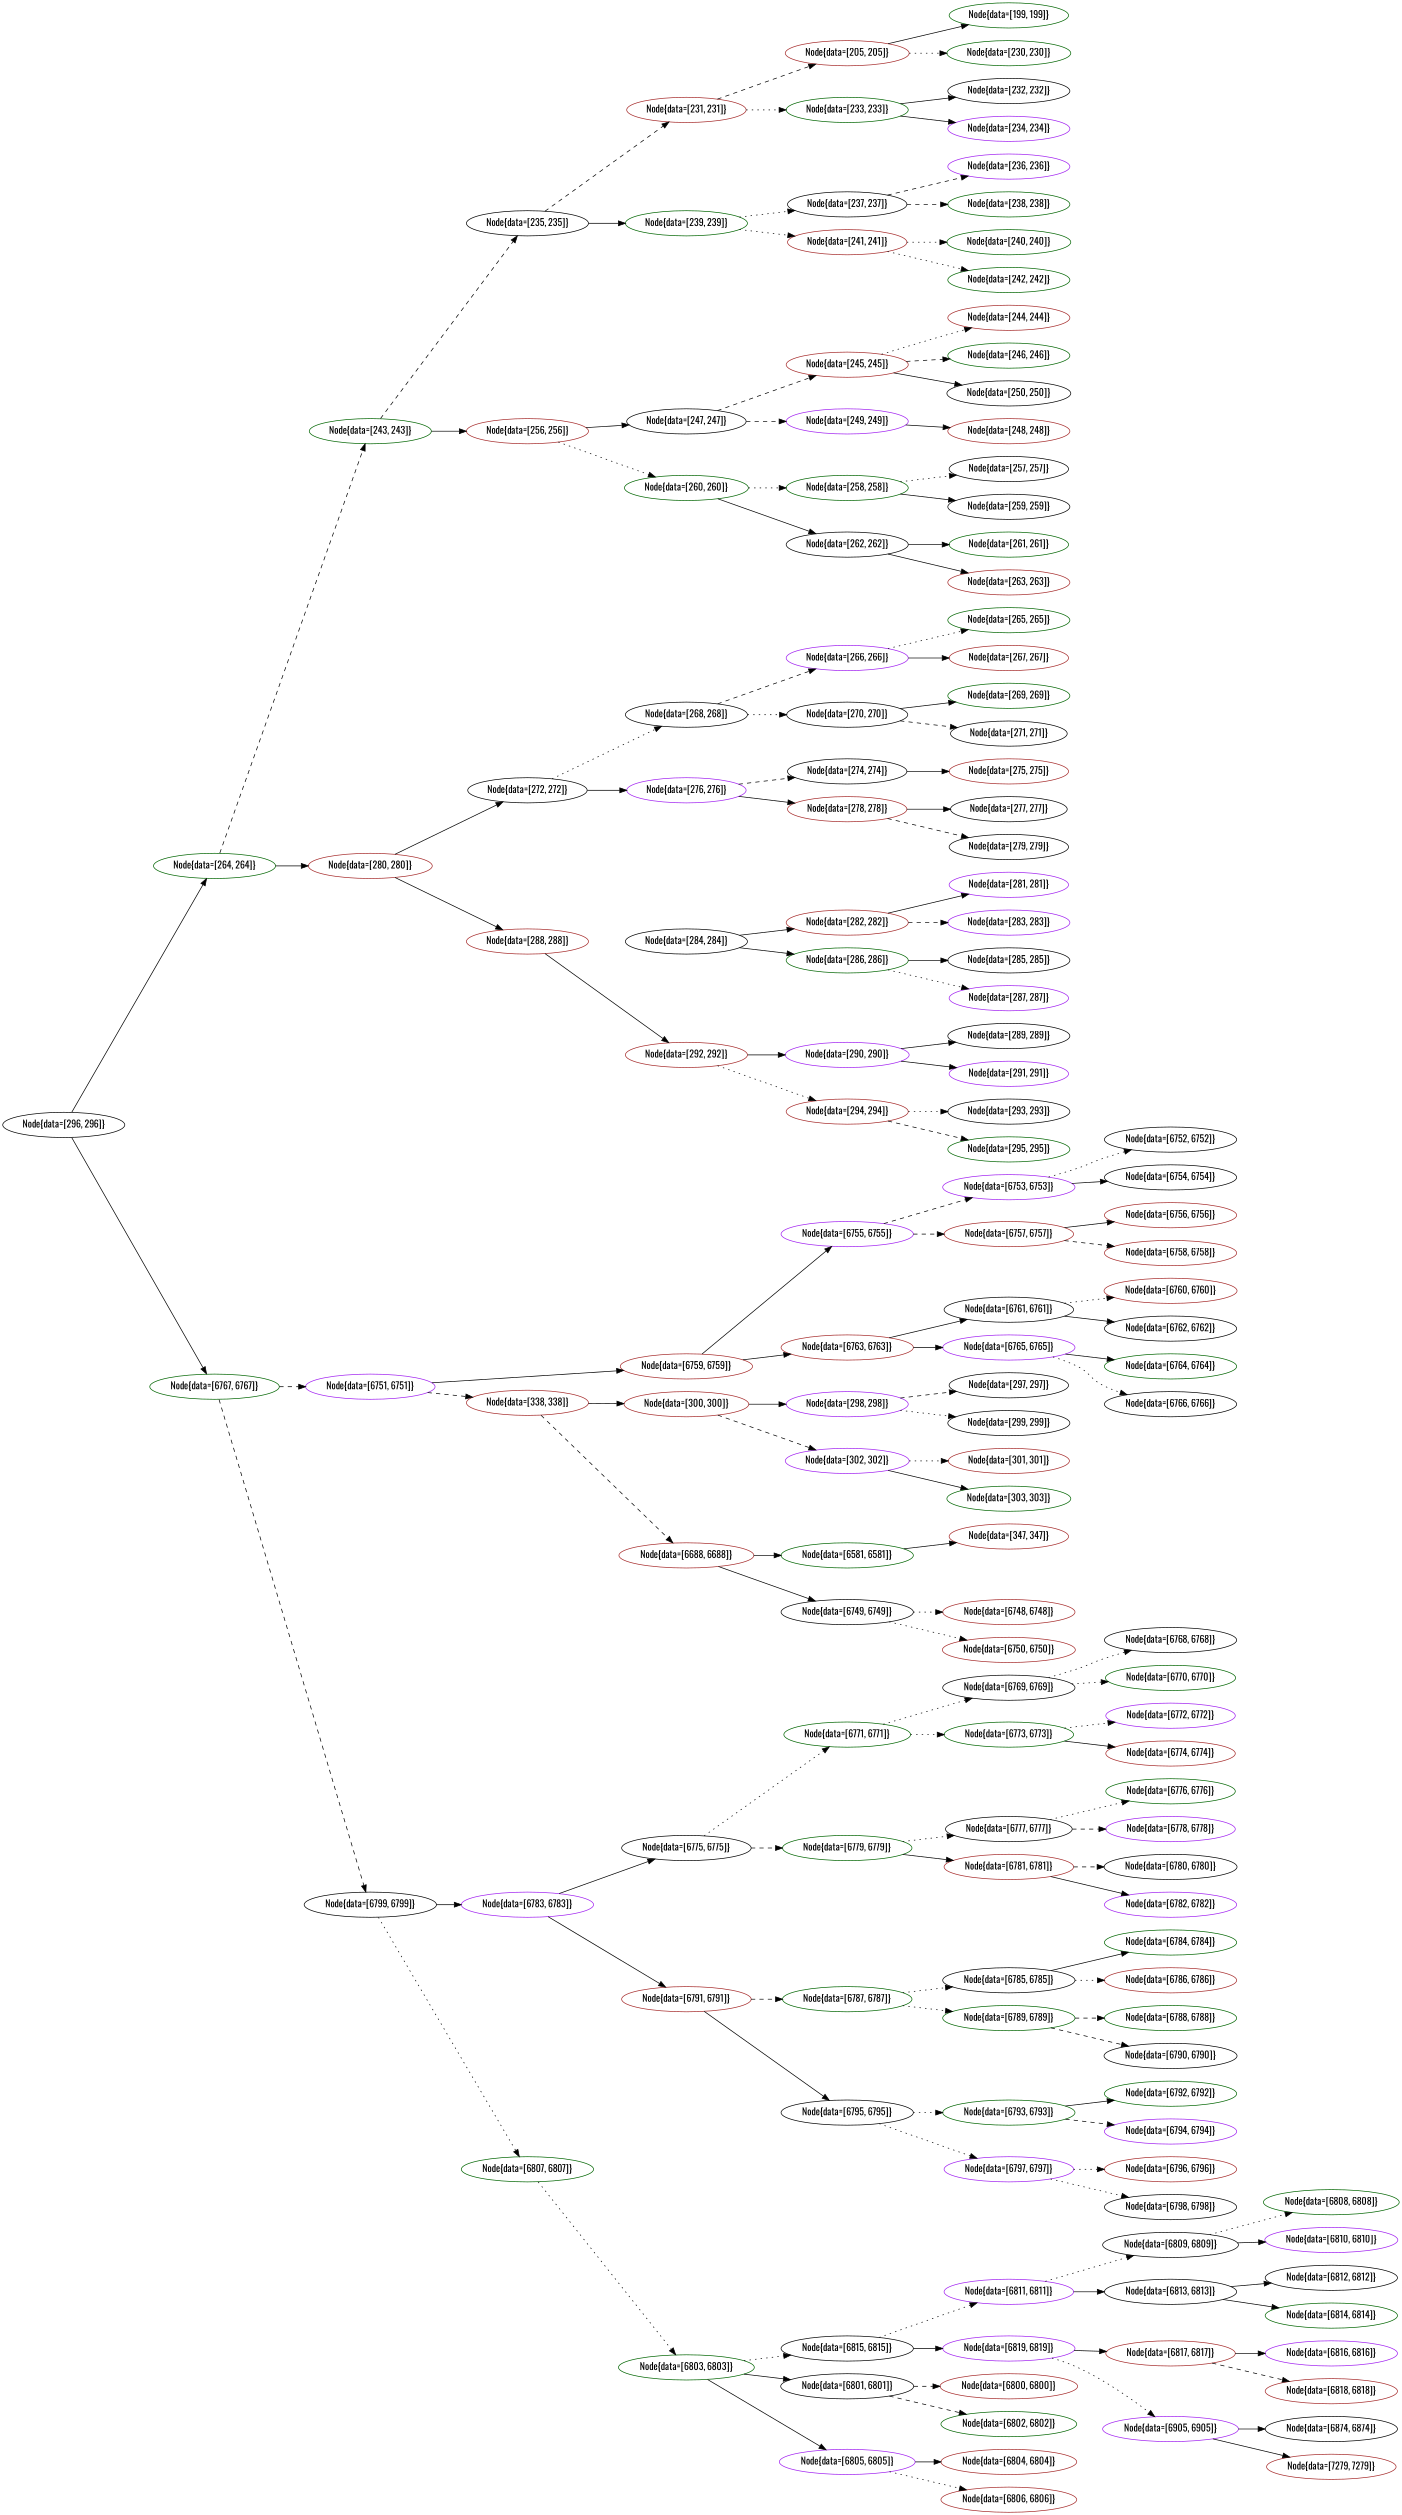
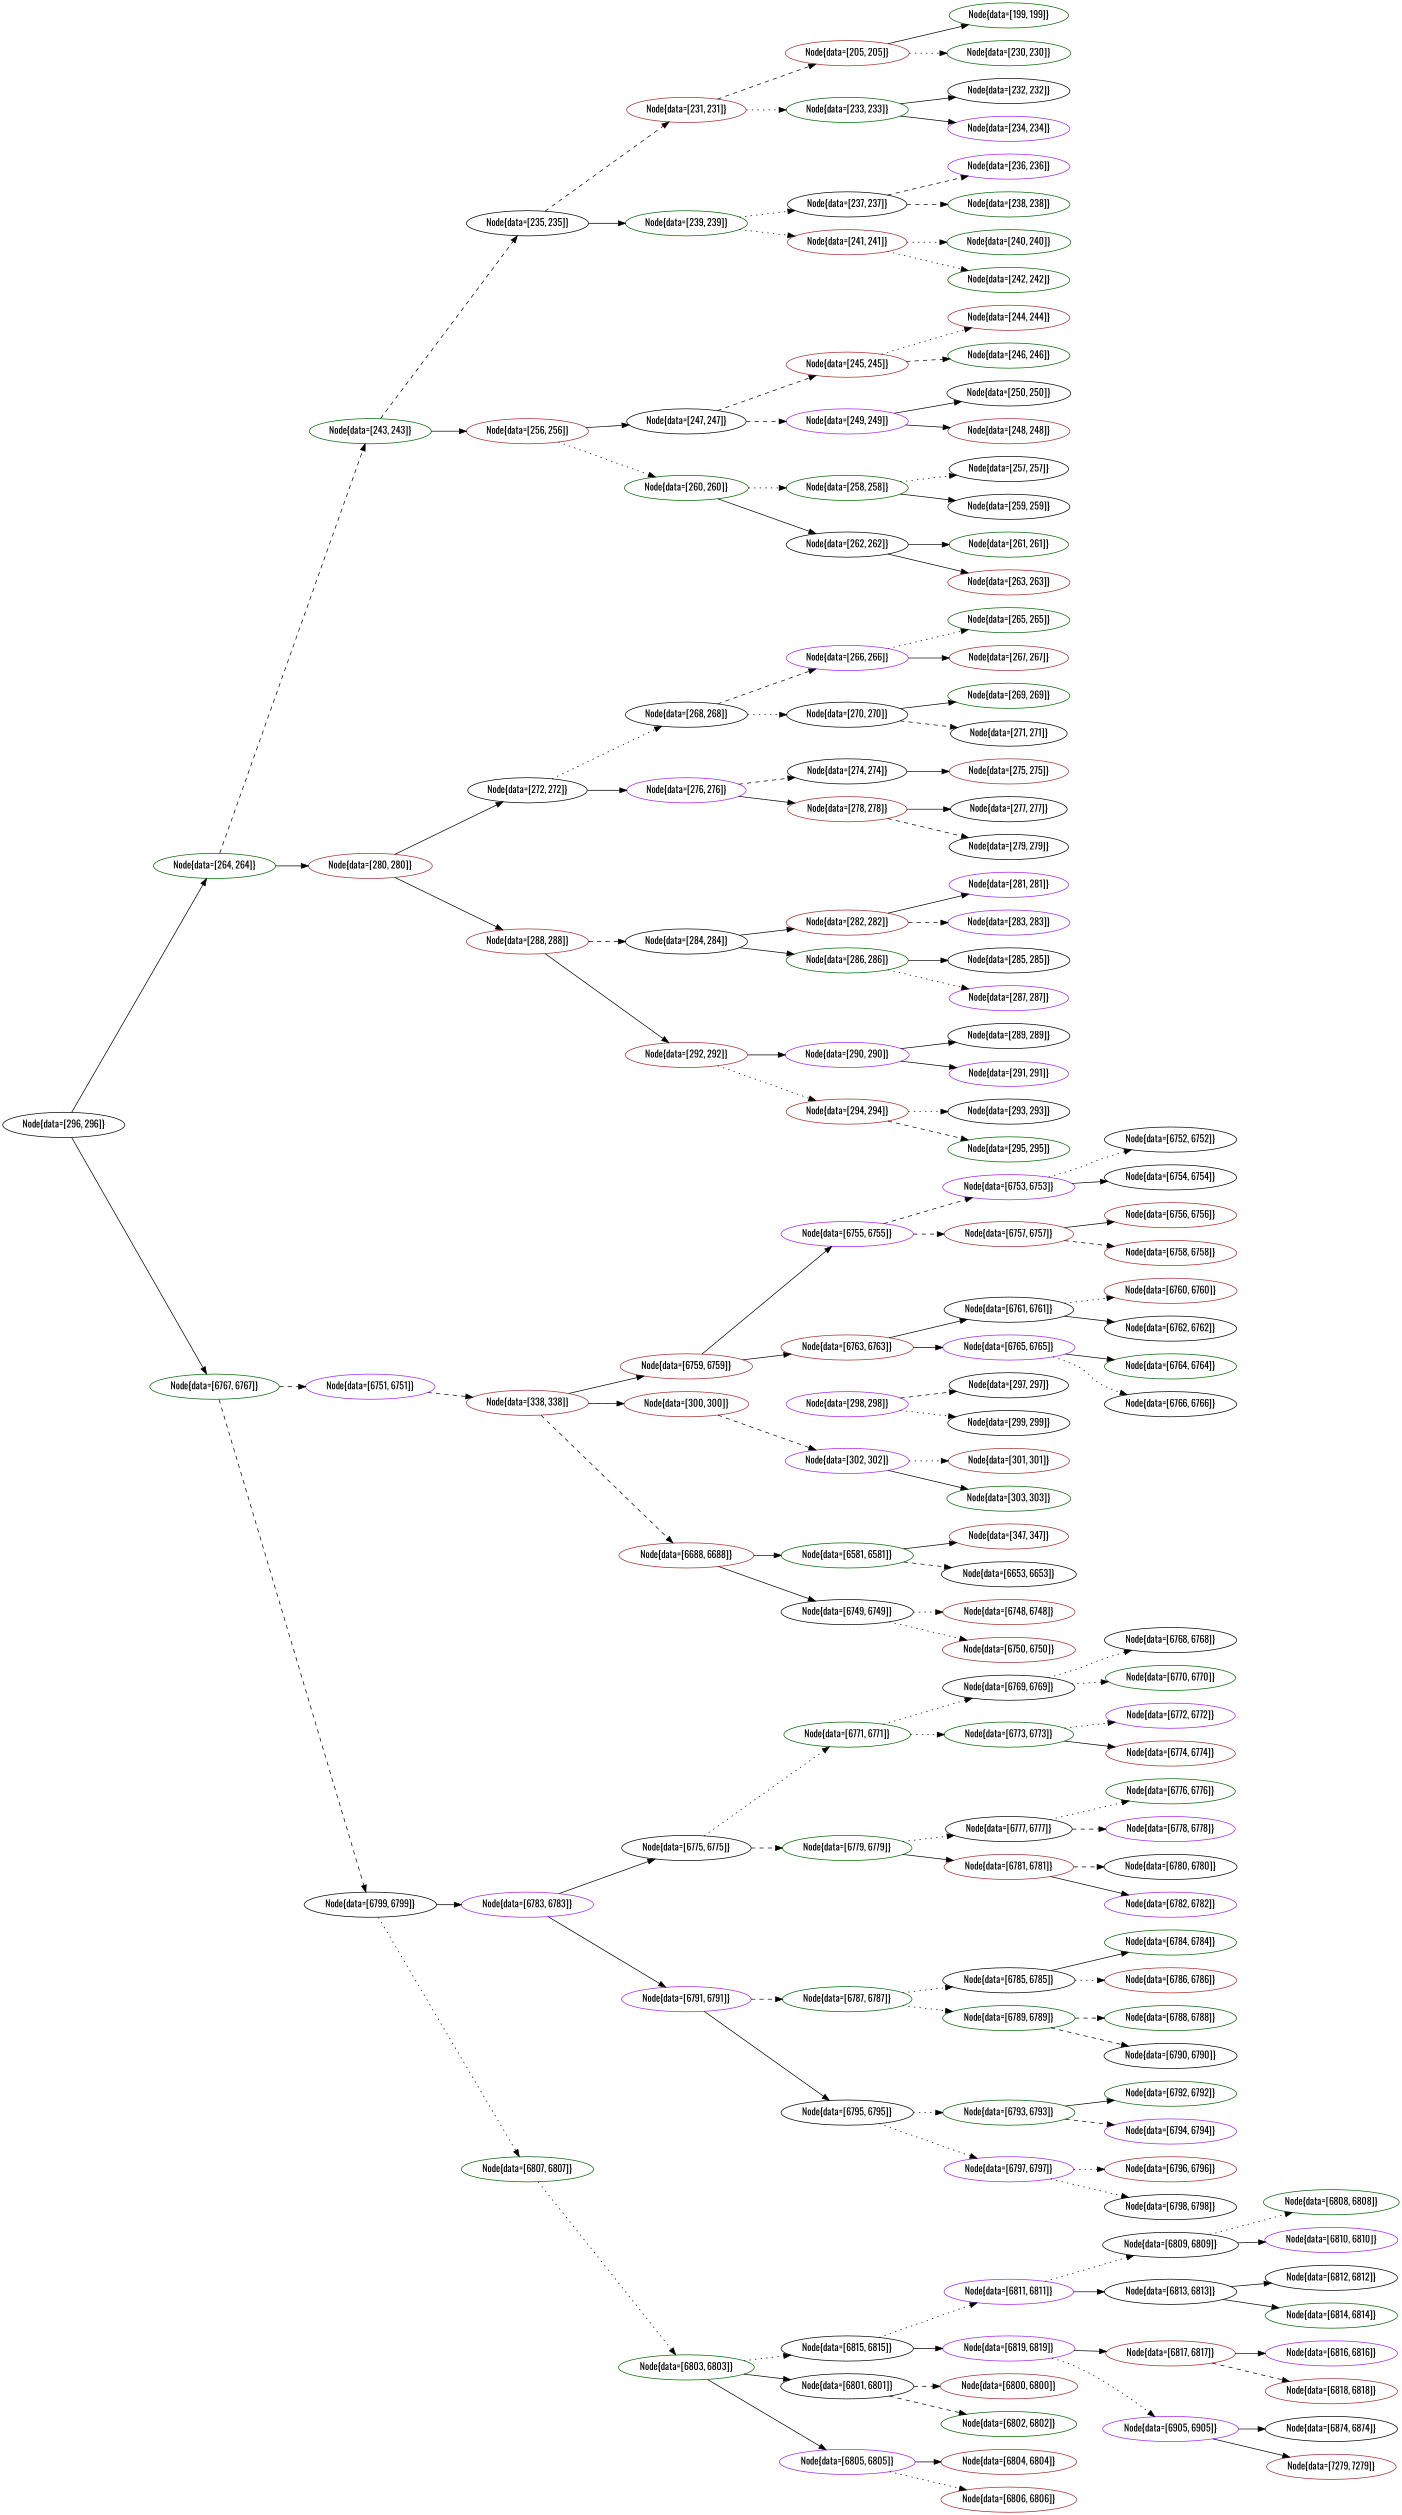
  digraph {
    fontname=Oswald
    rankdir=LR
    node [color=black fontname=Oswald]
    edge [fontname=Oswald style=solid]
    n1 [label="Node{data=[296, 296]}"]
    n2 [color=darkgreen label="Node{data=[264, 264]}"]
    n3 [color=darkgreen label="Node{data=[6767, 6767]}"]
    n4 [color=darkgreen label="Node{data=[243, 243]}"]
    n5 [color=brown label="Node{data=[280, 280]}"]
    n6 [color=purple label="Node{data=[6751, 6751]}"]
    n7 [label="Node{data=[6799, 6799]}"]
    n8 [label="Node{data=[235, 235]}"]
    n9 [color=brown label="Node{data=[256, 256]}"]
    n10 [label="Node{data=[272, 272]}"]
    n11 [color=brown label="Node{data=[288, 288]}"]
    n12 [color=brown label="Node{data=[231, 231]}"]
    n13 [color=darkgreen label="Node{data=[239, 239]}"]
    n14 [label="Node{data=[247, 247]}"]
    n15 [color=darkgreen label="Node{data=[260, 260]}"]
    n16 [color=brown label="Node{data=[205, 205]}"]
    n17 [color=darkgreen label="Node{data=[233, 233]}"]
    n18 [label="Node{data=[237, 237]}"]
    n19 [color=brown label="Node{data=[241, 241]}"]
    n20 [color=darkgreen label="Node{data=[199, 199]}"]
    n21 [color=darkgreen label="Node{data=[230, 230]}"]
    n22 [label="Node{data=[232, 232]}"]
    n23 [color=purple label="Node{data=[234, 234]}"]
    n24 [color=purple label="Node{data=[236, 236]}"]
    n25 [color=darkgreen label="Node{data=[238, 238]}"]
    n26 [color=darkgreen label="Node{data=[240, 240]}"]
    n27 [color=darkgreen label="Node{data=[242, 242]}"]
    n28 [color=brown label="Node{data=[245, 245]}"]
    n29 [color=purple label="Node{data=[249, 249]}"]
    n30 [color=darkgreen label="Node{data=[258, 258]}"]
    n31 [label="Node{data=[262, 262]}"]
    n32 [color=brown label="Node{data=[244, 244]}"]
    n33 [color=darkgreen label="Node{data=[246, 246]}"]
    n34 [color=brown label="Node{data=[248, 248]}"]
    n35 [label="Node{data=[250, 250]}"]
    n36 [label="Node{data=[257, 257]}"]
    n37 [label="Node{data=[259, 259]}"]
    n38 [color=darkgreen label="Node{data=[261, 261]}"]
    n39 [color=brown label="Node{data=[263, 263]}"]
    n40 [label="Node{data=[268, 268]}"]
    n41 [color=purple label="Node{data=[276, 276]}"]
    n42 [label="Node{data=[284, 284]}"]
    n43 [color=brown label="Node{data=[292, 292]}"]
    n44 [color=purple label="Node{data=[266, 266]}"]
    n45 [label="Node{data=[270, 270]}"]
    n46 [label="Node{data=[274, 274]}"]
    n47 [color=brown label="Node{data=[278, 278]}"]
    n48 [color=darkgreen label="Node{data=[265, 265]}"]
    n49 [color=brown label="Node{data=[267, 267]}"]
    n50 [color=darkgreen label="Node{data=[269, 269]}"]
    n51 [label="Node{data=[271, 271]}"]
    n52 [color=brown label="Node{data=[275, 275]}"]
    n53 [label="Node{data=[277, 277]}"]
    n54 [label="Node{data=[279, 279]}"]
    n55 [color=brown label="Node{data=[282, 282]}"]
    n56 [color=darkgreen label="Node{data=[286, 286]}"]
    n57 [color=purple label="Node{data=[290, 290]}"]
    n58 [color=brown label="Node{data=[294, 294]}"]
    n59 [color=purple label="Node{data=[281, 281]}"]
    n60 [color=purple label="Node{data=[283, 283]}"]
    n61 [label="Node{data=[285, 285]}"]
    n62 [color=purple label="Node{data=[287, 287]}"]
    n63 [label="Node{data=[289, 289]}"]
    n64 [color=purple label="Node{data=[291, 291]}"]
    n65 [label="Node{data=[293, 293]}"]
    n66 [color=darkgreen label="Node{data=[295, 295]}"]
    n67 [color=brown label="Node{data=[338, 338]}"]
    n68 [color=brown label="Node{data=[6759, 6759]}"]
    n69 [color=purple label="Node{data=[6783, 6783]}"]
    n70 [color=darkgreen label="Node{data=[6807, 6807]}"]
    n71 [color=brown label="Node{data=[300, 300]}"]
    n72 [color=brown label="Node{data=[6688, 6688]}"]
    n73 [color=purple label="Node{data=[6755, 6755]}"]
    n74 [color=brown label="Node{data=[6763, 6763]}"]
    n75 [color=purple label="Node{data=[298, 298]}"]
    n76 [color=purple label="Node{data=[302, 302]}"]
    n77 [color=darkgreen label="Node{data=[6581, 6581]}"]
    n78 [label="Node{data=[6749, 6749]}"]
    n79 [label="Node{data=[297, 297]}"]
    n80 [label="Node{data=[299, 299]}"]
    n81 [color=brown label="Node{data=[301, 301]}"]
    n82 [color=darkgreen label="Node{data=[303, 303]}"]
    n83 [color=brown label="Node{data=[347, 347]}"]
+   n84 [label="Node{data=[6653, 6653]}"]
    n85 [color=brown label="Node{data=[6748, 6748]}"]
    n86 [color=brown label="Node{data=[6750, 6750]}"]
    n87 [color=purple label="Node{data=[6753, 6753]}"]
    n88 [color=brown label="Node{data=[6757, 6757]}"]
    n89 [label="Node{data=[6761, 6761]}"]
    n90 [color=purple label="Node{data=[6765, 6765]}"]
    n91 [label="Node{data=[6752, 6752]}"]
    n92 [label="Node{data=[6754, 6754]}"]
    n93 [color=brown label="Node{data=[6756, 6756]}"]
    n94 [color=brown label="Node{data=[6758, 6758]}"]
    n95 [color=brown label="Node{data=[6760, 6760]}"]
    n96 [label="Node{data=[6762, 6762]}"]
    n97 [color=darkgreen label="Node{data=[6764, 6764]}"]
    n98 [label="Node{data=[6766, 6766]}"]
    n99 [label="Node{data=[6775, 6775]}"]
-   n100 [color=brown label="Node{data=[6791, 6791]}"]
+   n100 [color=purple label="Node{data=[6791, 6791]}"]
    n101 [color=darkgreen label="Node{data=[6803, 6803]}"]
    n102 [color=darkgreen label="Node{data=[6771, 6771]}"]
    n103 [color=darkgreen label="Node{data=[6779, 6779]}"]
    n104 [color=darkgreen label="Node{data=[6787, 6787]}"]
    n105 [label="Node{data=[6795, 6795]}"]
    n106 [label="Node{data=[6769, 6769]}"]
    n107 [color=darkgreen label="Node{data=[6773, 6773]}"]
    n108 [label="Node{data=[6777, 6777]}"]
    n109 [color=brown label="Node{data=[6781, 6781]}"]
    n110 [label="Node{data=[6768, 6768]}"]
    n111 [color=darkgreen label="Node{data=[6770, 6770]}"]
    n112 [color=purple label="Node{data=[6772, 6772]}"]
    n113 [color=brown label="Node{data=[6774, 6774]}"]
    n114 [color=darkgreen label="Node{data=[6776, 6776]}"]
    n115 [color=purple label="Node{data=[6778, 6778]}"]
    n116 [label="Node{data=[6780, 6780]}"]
    n117 [color=purple label="Node{data=[6782, 6782]}"]
    n118 [label="Node{data=[6785, 6785]}"]
    n119 [color=darkgreen label="Node{data=[6789, 6789]}"]
    n120 [color=darkgreen label="Node{data=[6793, 6793]}"]
    n121 [color=purple label="Node{data=[6797, 6797]}"]
    n122 [color=darkgreen label="Node{data=[6784, 6784]}"]
    n123 [color=brown label="Node{data=[6786, 6786]}"]
    n124 [color=darkgreen label="Node{data=[6788, 6788]}"]
    n125 [label="Node{data=[6790, 6790]}"]
    n126 [color=darkgreen label="Node{data=[6792, 6792]}"]
    n127 [color=purple label="Node{data=[6794, 6794]}"]
    n128 [color=brown label="Node{data=[6796, 6796]}"]
    n129 [label="Node{data=[6798, 6798]}"]
    n130 [label="Node{data=[6815, 6815]}"]
    n131 [label="Node{data=[6801, 6801]}"]
    n132 [color=purple label="Node{data=[6805, 6805]}"]
    n133 [color=purple label="Node{data=[6811, 6811]}"]
    n134 [color=purple label="Node{data=[6819, 6819]}"]
    n135 [color=brown label="Node{data=[6800, 6800]}"]
    n136 [color=darkgreen label="Node{data=[6802, 6802]}"]
    n137 [color=brown label="Node{data=[6804, 6804]}"]
    n138 [color=brown label="Node{data=[6806, 6806]}"]
    n139 [label="Node{data=[6809, 6809]}"]
    n140 [label="Node{data=[6813, 6813]}"]
    n141 [color=brown label="Node{data=[6817, 6817]}"]
    n142 [color=purple label="Node{data=[6905, 6905]}"]
    n143 [color=darkgreen label="Node{data=[6808, 6808]}"]
    n144 [color=purple label="Node{data=[6810, 6810]}"]
    n145 [label="Node{data=[6812, 6812]}"]
    n146 [color=darkgreen label="Node{data=[6814, 6814]}"]
    n147 [color=purple label="Node{data=[6816, 6816]}"]
    n148 [color=brown label="Node{data=[6818, 6818]}"]
    n149 [label="Node{data=[6874, 6874]}"]
    n150 [color=brown label="Node{data=[7279, 7279]}"]
    n1 -> n2
    n1 -> n3
    n2 -> n4 [style=dashed]
    n2 -> n5
    n3 -> n6 [style=dashed]
    n3 -> n7 [style=dashed]
    n4 -> n8 [style=dashed]
    n4 -> n9
    n5 -> n10
    n5 -> n11
    n6 -> n67 [style=dashed]
-   n6 -> n68
+   n67 -> n68
    n7 -> n69
    n7 -> n70 [style=dotted]
    n8 -> n12 [style=dashed]
    n8 -> n13
    n9 -> n14
    n9 -> n15 [style=dotted]
    n10 -> n40 [style=dotted]
    n10 -> n41
+   n11 -> n42 [style=dashed]
    n11 -> n43
    n12 -> n16 [style=dashed]
    n12 -> n17 [style=dotted]
    n13 -> n18 [style=dotted]
    n13 -> n19 [style=dotted]
    n14 -> n28 [style=dashed]
    n14 -> n29 [style=dashed]
    n15 -> n30 [style=dotted]
    n15 -> n31
    n16 -> n20
    n16 -> n21 [style=dotted]
    n17 -> n22
    n17 -> n23
    n18 -> n24 [style=dashed]
    n18 -> n25 [style=dashed]
    n19 -> n26 [style=dotted]
    n19 -> n27 [style=dotted]
    n28 -> n32 [style=dotted]
    n28 -> n33 [style=dashed]
    n29 -> n34
-   n28 -> n35
+   n29 -> n35
    n30 -> n36 [style=dotted]
    n30 -> n37
    n31 -> n38
    n31 -> n39
    n40 -> n44 [style=dashed]
    n40 -> n45 [style=dotted]
    n41 -> n46 [style=dashed]
    n41 -> n47
    n42 -> n55
    n42 -> n56
    n43 -> n57
    n43 -> n58 [style=dotted]
    n44 -> n48 [style=dotted]
    n44 -> n49
    n45 -> n50
    n45 -> n51 [style=dashed]
    n46 -> n52
    n47 -> n53
    n47 -> n54 [style=dashed]
    n55 -> n59
    n55 -> n60 [style=dashed]
    n56 -> n61
    n56 -> n62 [style=dotted]
    n57 -> n63
    n57 -> n64
    n58 -> n65 [style=dotted]
    n58 -> n66 [style=dashed]
    n67 -> n71
    n67 -> n72 [style=dashed]
    n68 -> n73
    n68 -> n74
    n69 -> n99
    n69 -> n100
    n70 -> n101 [style=dotted]
-   n71 -> n75
    n71 -> n76 [style=dashed]
    n72 -> n77
    n72 -> n78
    n73 -> n87 [style=dashed]
    n73 -> n88 [style=dashed]
    n74 -> n89
    n74 -> n90
    n75 -> n79 [style=dashed]
    n75 -> n80 [style=dotted]
    n76 -> n81 [style=dotted]
    n76 -> n82
    n77 -> n83
+   n77 -> n84 [style=dashed]
    n78 -> n85 [style=dotted]
    n78 -> n86 [style=dotted]
    n87 -> n91 [style=dotted]
    n87 -> n92
    n88 -> n93
    n88 -> n94 [style=dashed]
    n89 -> n95 [style=dotted]
    n89 -> n96
    n90 -> n97
    n90 -> n98 [style=dotted]
    n99 -> n102 [style=dotted]
    n99 -> n103 [style=dashed]
    n100 -> n104 [style=dashed]
    n100 -> n105
    n101 -> n130 [style=dotted]
    n101 -> n131
    n101 -> n132
    n102 -> n106 [style=dotted]
    n102 -> n107 [style=dotted]
    n103 -> n108 [style=dotted]
    n103 -> n109
    n104 -> n118 [style=dotted]
    n104 -> n119 [style=dotted]
    n105 -> n120 [style=dotted]
    n105 -> n121 [style=dotted]
    n106 -> n110 [style=dotted]
    n106 -> n111 [style=dotted]
    n107 -> n112 [style=dotted]
    n107 -> n113
    n108 -> n114 [style=dotted]
    n108 -> n115 [style=dashed]
    n109 -> n116 [style=dashed]
    n109 -> n117
    n118 -> n122
    n118 -> n123 [style=dotted]
    n119 -> n124 [style=dashed]
    n119 -> n125 [style=dashed]
    n120 -> n126
    n120 -> n127 [style=dashed]
    n121 -> n128 [style=dotted]
    n121 -> n129 [style=dotted]
    n130 -> n133 [style=dotted]
    n130 -> n134
    n131 -> n135 [style=dashed]
    n131 -> n136 [style=dashed]
    n132 -> n137
    n132 -> n138 [style=dotted]
    n133 -> n139 [style=dotted]
    n133 -> n140
    n134 -> n141
    n134 -> n142 [style=dotted]
    n139 -> n143 [style=dotted]
    n139 -> n144
    n140 -> n145
    n140 -> n146
    n141 -> n147
    n141 -> n148 [style=dashed]
    n142 -> n149
    n142 -> n150
  }
